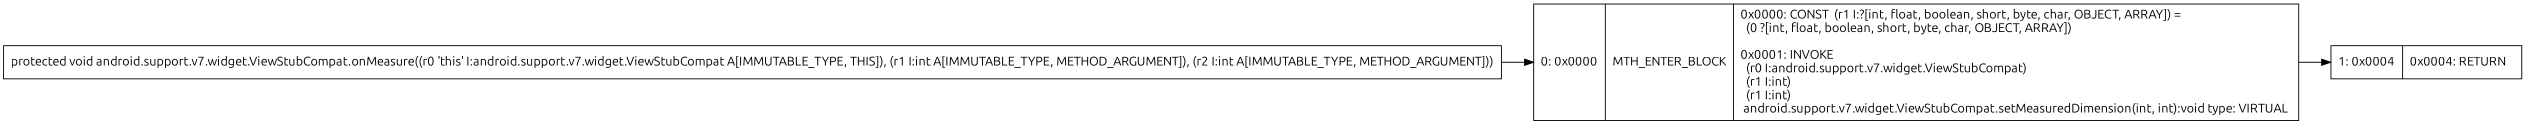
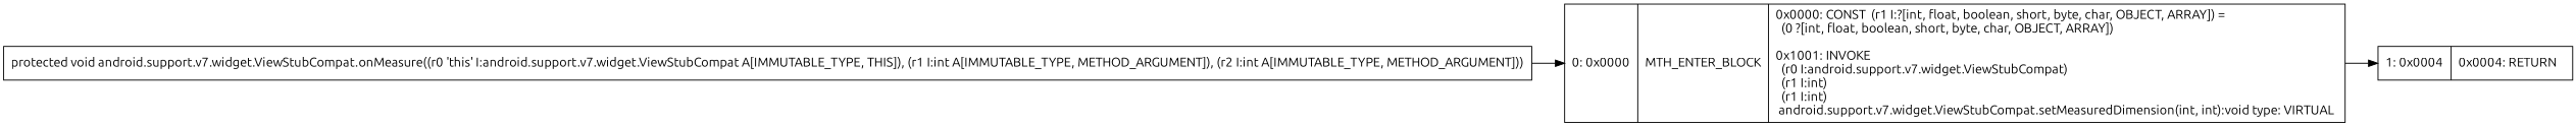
  digraph {
    rankdir=LR
    fontname=Ubuntu
    node [shape=record fontname=Ubuntu]
    edge [fontname=Ubuntu]
-   n1 [label="{0\:\ 0x0000|MTH_ENTER_BLOCK\l|0x0000: CONST  (r1 I:?[int, float, boolean, short, byte, char, OBJECT, ARRAY]) = \l  (0 ?[int, float, boolean, short, byte, char, OBJECT, ARRAY])\l \l0x0001: INVOKE  \l  (r0 I:android.support.v7.widget.ViewStubCompat)\l  (r1 I:int)\l  (r1 I:int)\l android.support.v7.widget.ViewStubCompat.setMeasuredDimension(int, int):void type: VIRTUAL \l}"]
+   n1 [label="{0\:\ 0x0000|MTH_ENTER_BLOCK\l|0x0000: CONST  (r1 I:?[int, float, boolean, short, byte, char, OBJECT, ARRAY]) = \l  (0 ?[int, float, boolean, short, byte, char, OBJECT, ARRAY])\l \l0x1001: INVOKE  \l  (r0 I:android.support.v7.widget.ViewStubCompat)\l  (r1 I:int)\l  (r1 I:int)\l android.support.v7.widget.ViewStubCompat.setMeasuredDimension(int, int):void type: VIRTUAL \l}"]
    n2 [label="{1\:\ 0x0004|0x0004: RETURN   \l}"]
    n3 [label="{protected void android.support.v7.widget.ViewStubCompat.onMeasure((r0 'this' I:android.support.v7.widget.ViewStubCompat A[IMMUTABLE_TYPE, THIS]), (r1 I:int A[IMMUTABLE_TYPE, METHOD_ARGUMENT]), (r2 I:int A[IMMUTABLE_TYPE, METHOD_ARGUMENT])) }"]
    n1 -> n2
    n3 -> n1
  }
